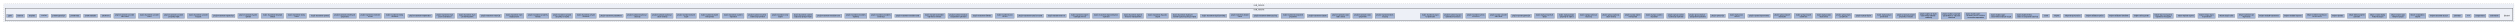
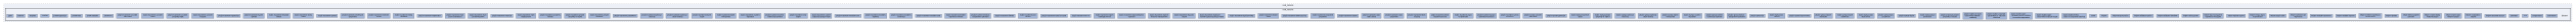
  digraph {
    compound=true
    fontname="Fira Sans"
    node [fontname="Fira Sans" fontsize=10 shape=box color=grey25 fillcolor="#a2b4d6" style=filled]
    n1 [height=0.2 label="@babel" shape=plaintext width=0.4 color="" fillcolor="" style=""]
    n2 [height=0.2 label="code-frame" width=0.4]
    n3 [height=0.2 label="compat-data" width=0.4]
    n4 [height=0.2 label=core width=0.4]
    n5 [height=0.2 label=generator width=0.4]
    n6 [height=0.2 label="helper-annotate-as-pure" width=0.4]
    n7 [height=0.2 label="helper-compilation\l-targets" width=0.4]
    n8 [height=0.2 label="helper-create-class\l-features-plugin" width=0.4]
    n9 [height=0.2 label="helper-create-regexp\l-features-plugin" width=0.4]
    n10 [height=0.2 label="helper-define-polyfill\l-provider" width=0.4]
    n11 [height=0.2 label="helper-globals" width=0.4]
    n12 [height=0.2 label="helper-member-expression\l-to-functions" width=0.4]
    n13 [height=0.2 label="helper-module-imports" width=0.4]
    n14 [height=0.2 label="helper-module-transforms" width=0.4]
    n15 [height=0.2 label="helper-optimise-call\l-expression" width=0.4]
    n16 [height=0.2 label="helper-plugin-utils" width=0.4]
    n17 [height=0.2 label="helper-remap-async\l-to-generator" width=0.4]
    n18 [height=0.2 label="helper-replace-supers" width=0.4]
    n19 [height=0.2 label="helper-skip-transparent\l-expression-wrappers" width=0.4]
    n20 [height=0.2 label="helper-string-parser" width=0.4]
    n21 [height=0.2 label="helper-validator-identifier" width=0.4]
    n22 [height=0.2 label="helper-validator-option" width=0.4]
    n23 [height=0.2 label="helper-wrap-function" width=0.4]
    n24 [height=0.2 label=helpers width=0.4]
    n25 [height=0.2 label=parser width=0.4]
    n26 [height=0.2 label="plugin-bugfix-firefox\l-class-in-computed-class-key" width=0.4]
    n27 [height=0.2 label="plugin-bugfix-safari\l-class-field-initializer-scope" width=0.4]
    n28 [height=0.2 label="plugin-bugfix-safari\l-id-destructuring-collision\l-in-function-expression" width=0.4]
    n29 [height=0.2 label="plugin-bugfix-v8-spread\l-parameters-in-optional\l-chaining" width=0.4]
    n30 [height=0.2 label="plugin-bugfix-v8-static\l-class-fields-redefine\l-readonly" width=0.4]
    n31 [height=0.2 label="plugin-proposal-private\l-property-in-object" width=0.4]
    n32 [height=0.2 label="plugin-syntax-async\l-generators" width=0.4]
    n33 [height=0.2 label="plugin-syntax-bigint" width=0.4]
    n34 [height=0.2 label="plugin-syntax-class\l-properties" width=0.4]
    n35 [height=0.2 label="plugin-syntax-class\l-static-block" width=0.4]
    n36 [height=0.2 label="plugin-syntax-import\l-assertions" width=0.4]
    n37 [height=0.2 label="plugin-syntax-import\l-attributes" width=0.4]
    n38 [height=0.2 label="plugin-syntax-import-meta" width=0.4]
    n39 [height=0.2 label="plugin-syntax-json\l-strings" width=0.4]
    n40 [height=0.2 label="plugin-syntax-jsx" width=0.4]
    n41 [height=0.2 label="plugin-syntax-logical\l-assignment-operators" width=0.4]
    n42 [height=0.2 label="plugin-syntax-nullish\l-coalescing-operator" width=0.4]
    n43 [height=0.2 label="plugin-syntax-numeric\l-separator" width=0.4]
    n44 [height=0.2 label="plugin-syntax-object\l-rest-spread" width=0.4]
    n45 [height=0.2 label="plugin-syntax-optional\l-catch-binding" width=0.4]
    n46 [height=0.2 label="plugin-syntax-optional\l-chaining" width=0.4]
    n47 [height=0.2 label="plugin-syntax-private\l-property-in-object" width=0.4]
    n48 [height=0.2 label="plugin-syntax-top-level\l-await" width=0.4]
    n49 [height=0.2 label="plugin-syntax-typescript" width=0.4]
    n50 [height=0.2 label="plugin-syntax-unicode\l-sets-regex" width=0.4]
    n51 [height=0.2 label="plugin-transform-arrow\l-functions" width=0.4]
    n52 [height=0.2 label="plugin-transform-async\l-generator-functions" width=0.4]
    n53 [height=0.2 label="plugin-transform-async\l-to-generator" width=0.4]
+   n54 [height=0.2 label="plugin-transform-block\l-scoped-functions" width=0.4]
    n55 [height=0.2 label="plugin-transform-block\l-scoping" width=0.4]
    n56 [height=0.2 label="plugin-transform-class\l-properties" width=0.4]
    n57 [height=0.2 label="plugin-transform-class\l-static-block" width=0.4]
    n58 [height=0.2 label="plugin-transform-classes" width=0.4]
    n59 [height=0.2 label="plugin-transform-computed\l-properties" width=0.4]
    n60 [height=0.2 label="plugin-transform-destructuring" width=0.4]
    n61 [height=0.2 label="plugin-transform-dotall\l-regex" width=0.4]
    n62 [height=0.2 label="plugin-transform-duplicate-keys" width=0.4]
    n63 [height=0.2 label="plugin-transform-duplicate\l-named-capturing-groups-regex" width=0.4]
    n64 [height=0.2 label="plugin-transform-dynamic\l-import" width=0.4]
    n65 [height=0.2 label="plugin-transform-explicit\l-resource-management" width=0.4]
    n66 [height=0.2 label="plugin-transform-exponentiation\l-operator" width=0.4]
    n67 [height=0.2 label="plugin-transform-export\l-namespace-from" width=0.4]
    n68 [height=0.2 label="plugin-transform-for-of" width=0.4]
    n69 [height=0.2 label="plugin-transform-function-name" width=0.4]
    n70 [height=0.2 label="plugin-transform-json\l-strings" width=0.4]
    n71 [height=0.2 label="plugin-transform-literals" width=0.4]
    n72 [height=0.2 label="plugin-transform-logical\l-assignment-operators" width=0.4]
    n73 [height=0.2 label="plugin-transform-member\l-expression-literals" width=0.4]
    n74 [height=0.2 label="plugin-transform-modules-amd" width=0.4]
    n75 [height=0.2 label="plugin-transform-modules\l-commonjs" width=0.4]
    n76 [height=0.2 label="plugin-transform-modules\l-systemjs" width=0.4]
    n77 [height=0.2 label="plugin-transform-modules-umd" width=0.4]
    n78 [height=0.2 label="plugin-transform-named\l-capturing-groups-regex" width=0.4]
    n79 [height=0.2 label="plugin-transform-new\l-target" width=0.4]
    n80 [height=0.2 label="plugin-transform-nullish\l-coalescing-operator" width=0.4]
    n81 [height=0.2 label="plugin-transform-numeric\l-separator" width=0.4]
    n82 [height=0.2 label="plugin-transform-object\l-rest-spread" width=0.4]
    n83 [height=0.2 label="plugin-transform-object\l-super" width=0.4]
    n84 [height=0.2 label="plugin-transform-optional\l-catch-binding" width=0.4]
    n85 [height=0.2 label="plugin-transform-optional\l-chaining" width=0.4]
    n86 [height=0.2 label="plugin-transform-parameters" width=0.4]
    n87 [height=0.2 label="plugin-transform-private\l-methods" width=0.4]
    n88 [height=0.2 label="plugin-transform-private\l-property-in-object" width=0.4]
    n89 [height=0.2 label="plugin-transform-property\l-literals" width=0.4]
    n90 [height=0.2 label="plugin-transform-react\l-display-name" width=0.4]
    n91 [height=0.2 label="plugin-transform-react-jsx" width=0.4]
    n92 [height=0.2 label="plugin-transform-react\l-jsx-development" width=0.4]
    n93 [height=0.2 label="plugin-transform-react\l-pure-annotations" width=0.4]
    n94 [height=0.2 label="plugin-transform-regenerator" width=0.4]
    n95 [height=0.2 label="plugin-transform-regexp\l-modifiers" width=0.4]
    n96 [height=0.2 label="plugin-transform-reserved\l-words" width=0.4]
    n97 [height=0.2 label="plugin-transform-shorthand\l-properties" width=0.4]
    n98 [height=0.2 label="plugin-transform-spread" width=0.4]
    n99 [height=0.2 label="plugin-transform-sticky\l-regex" width=0.4]
    n100 [height=0.2 label="plugin-transform-template\l-literals" width=0.4]
    n101 [height=0.2 label="plugin-transform-typeof\l-symbol" width=0.4]
    n102 [height=0.2 label="plugin-transform-typescript" width=0.4]
    n103 [height=0.2 label="plugin-transform-unicode\l-escapes" width=0.4]
    n104 [height=0.2 label="plugin-transform-unicode\l-property-regex" width=0.4]
    n105 [height=0.2 label="plugin-transform-unicode\l-regex" width=0.4]
    n106 [height=0.2 label="plugin-transform-unicode\l-sets-regex" width=0.4]
    n107 [height=0.2 label="preset-env" width=0.4]
    n108 [height=0.2 label="preset-modules" width=0.4]
    n109 [height=0.2 label="preset-react" width=0.4]
    n110 [height=0.2 label="preset-typescript" width=0.4]
    n111 [height=0.2 label=runtime width=0.4]
    n112 [height=0.2 label=template width=0.4]
    n113 [height=0.2 label=traverse width=0.4]
    n114 [height=0.2 label=types width=0.4]
    subgraph cluster_1 {
      bgcolor="#edf0f7"
      fontsize=10
      label=node_modules
      pencolor=grey50
      style="filled,dashed"
      subgraph cluster_2 {
        bgcolor="#edf0f7"
        fontsize=10
        pencolor=grey25
        style="filled,bold"
        n1
        n2
        n3
        n4
        n5
        n6
        n7
        n8
        n9
        n10
        n11
        n12
        n13
        n14
        n15
        n16
        n17
        n18
        n19
        n20
        n21
        n22
        n23
        n24
        n25
        n26
        n27
        n28
        n29
        n30
        n31
        n32
        n33
        n34
        n35
        n36
        n37
        n38
        n39
        n40
        n41
        n42
        n43
        n44
        n45
        n46
        n47
        n48
        n49
        n50
        n51
        n52
        n53
+       n54
        n55
        n56
        n57
        n58
        n59
        n60
        n61
        n62
        n63
        n64
        n65
        n66
        n67
        n68
        n69
        n70
        n71
        n72
        n73
        n74
        n75
        n76
        n77
        n78
        n79
        n80
        n81
        n82
        n83
        n84
        n85
        n86
        n87
        n88
        n89
        n90
        n91
        n92
        n93
        n94
        n95
        n96
        n97
        n98
        n99
        n100
        n101
        n102
        n103
        n104
        n105
        n106
        n107
        n108
        n109
        n110
        n111
        n112
        n113
        n114
      }
    }
  }
